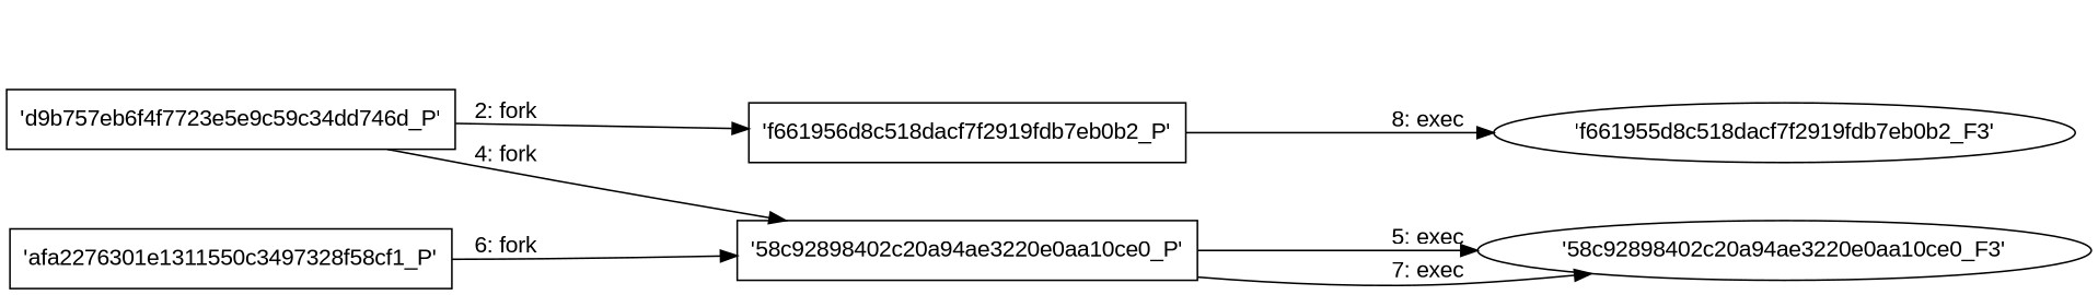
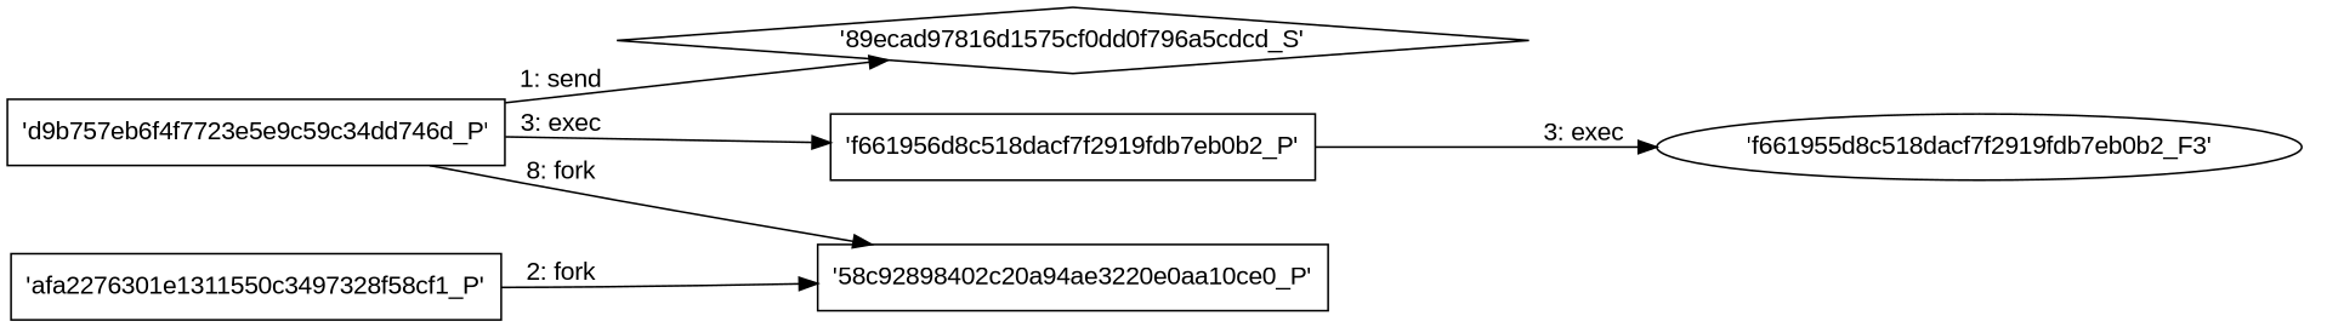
  digraph {
    engine=neato
    fixedsize=false
    fontname="Liberation Sans"
    fontsize=10
    nodesep=0.3
    rankdir=LR
    ranksep=0
    splines=true
    node [fontname="Liberation Sans" node_type=Process shape=box]
    edge [fontname="Liberation Sans"]
+   "'89ecad97816d1575cf0dd0f796a5cdcd_S'" [node_type=Socket shape=diamond]
    n2 [label="'d9b757eb6f4f7723e5e9c59c34dd746d_P'"]
    "'f661956d8c518dacf7f2919fdb7eb0b2_P'"
    "'58c92898402c20a94ae3220e0aa10ce0_P'"
    n5 [label="'f661955d8c518dacf7f2919fdb7eb0b2_F3'" node_type=File shape=ellipse]
-   "'58c92898402c20a94ae3220e0aa10ce0_F3'" [node_type=File shape=ellipse]
    n7 [label="'afa2276301e1311550c3497328f58cf1_P'"]
-   n2 -> "'f661956d8c518dacf7f2919fdb7eb0b2_P'" [label="2: fork"]
-   n2 -> "'58c92898402c20a94ae3220e0aa10ce0_P'" [label="4: fork"]
-   "'f661956d8c518dacf7f2919fdb7eb0b2_P'" -> n5 [label="8: exec"]
-   "'58c92898402c20a94ae3220e0aa10ce0_P'" -> "'58c92898402c20a94ae3220e0aa10ce0_F3'" [label="5: exec"]
-   "'58c92898402c20a94ae3220e0aa10ce0_P'" -> "'58c92898402c20a94ae3220e0aa10ce0_F3'" [label="7: exec"]
-   n7 -> "'58c92898402c20a94ae3220e0aa10ce0_P'" [label="6: fork"]
+   n2 -> "'89ecad97816d1575cf0dd0f796a5cdcd_S'" [label="1: send"]
+   n2 -> "'f661956d8c518dacf7f2919fdb7eb0b2_P'" [label="3: exec"]
+   n2 -> "'58c92898402c20a94ae3220e0aa10ce0_P'" [label="8: fork"]
+   "'f661956d8c518dacf7f2919fdb7eb0b2_P'" -> n5 [label="3: exec"]
+   n7 -> "'58c92898402c20a94ae3220e0aa10ce0_P'" [label="2: fork"]
  }
